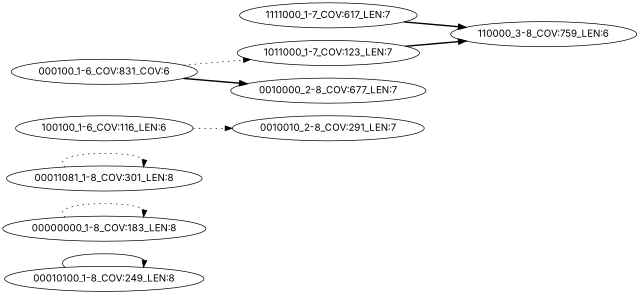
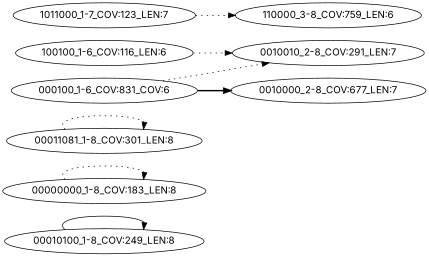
  digraph {
    fontname=Inter
    rankdir=LR
    node [fontname=Inter]
    edge [fontname=Inter style=dotted]
    "00010100_1-8_COV:249_LEN:8"
    "00000000_1-8_COV:183_LEN:8"
    n3 [label="00011081_1-8_COV:301_LEN:8"]
    "100100_1-6_COV:116_LEN:6"
    "0010010_2-8_COV:291_LEN:7"
-   "1111000_1-7_COV:617_LEN:7"
    "110000_3-8_COV:759_LEN:6"
    "1011000_1-7_COV:123_LEN:7"
    n9 [label="000100_1-6_COV:831_COV:6"]
    "0010000_2-8_COV:677_LEN:7"
    "00010100_1-8_COV:249_LEN:8" -> "00010100_1-8_COV:249_LEN:8" [style=solid]
    "00000000_1-8_COV:183_LEN:8" -> "00000000_1-8_COV:183_LEN:8"
    n3 -> n3
    "100100_1-6_COV:116_LEN:6" -> "0010010_2-8_COV:291_LEN:7"
-   "1111000_1-7_COV:617_LEN:7" -> "110000_3-8_COV:759_LEN:6" [style=bold]
-   "1011000_1-7_COV:123_LEN:7" -> "110000_3-8_COV:759_LEN:6" [style=bold]
-   n9 -> "1011000_1-7_COV:123_LEN:7"
+   "1011000_1-7_COV:123_LEN:7" -> "110000_3-8_COV:759_LEN:6"
+   n9 -> "0010010_2-8_COV:291_LEN:7"
    n9 -> "0010000_2-8_COV:677_LEN:7" [style=bold]
  }
